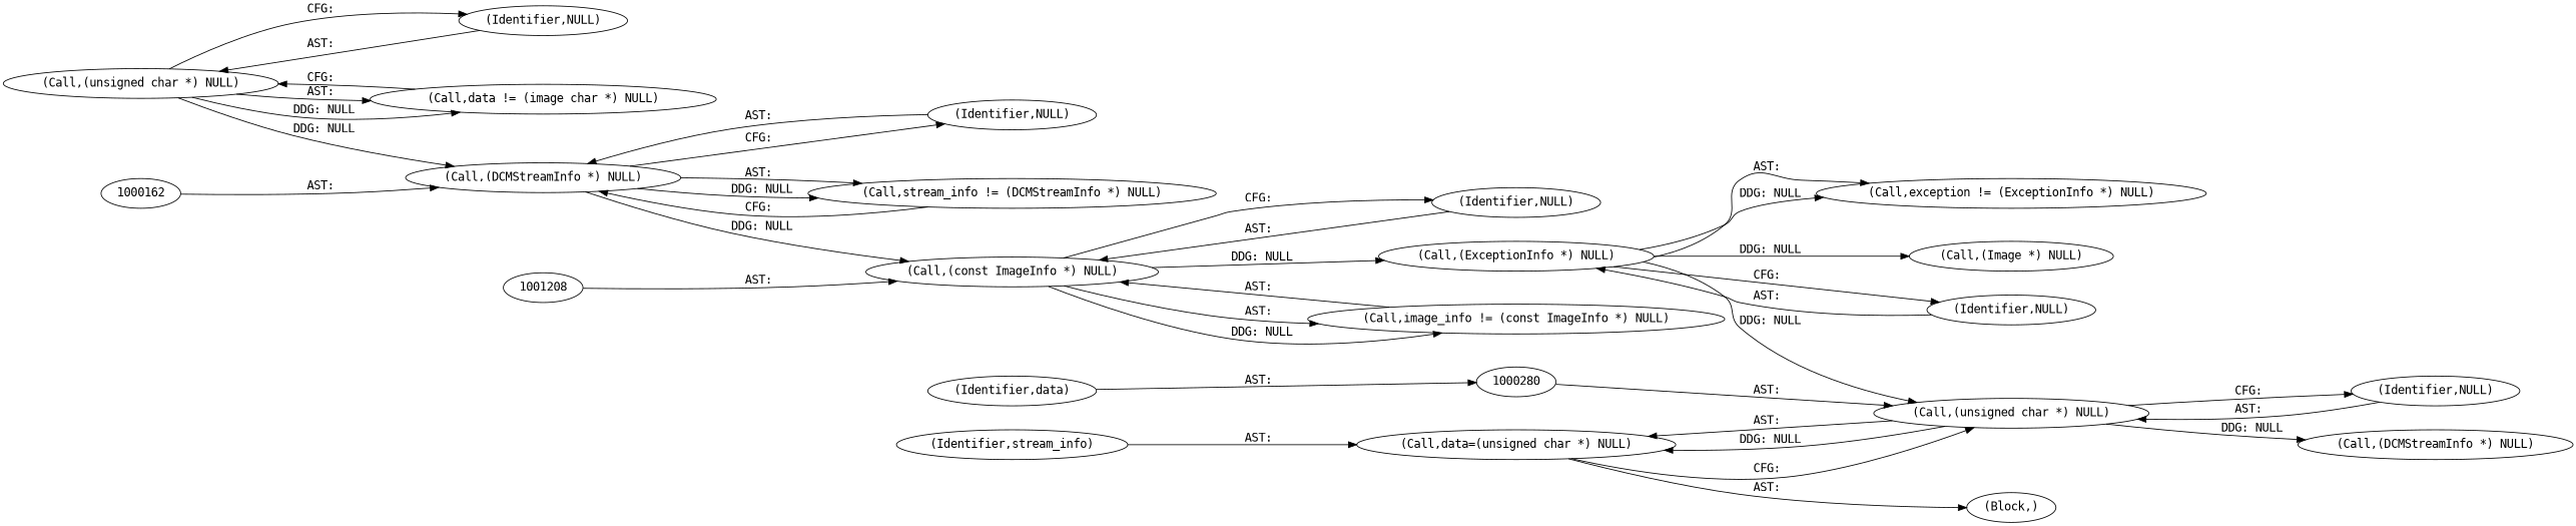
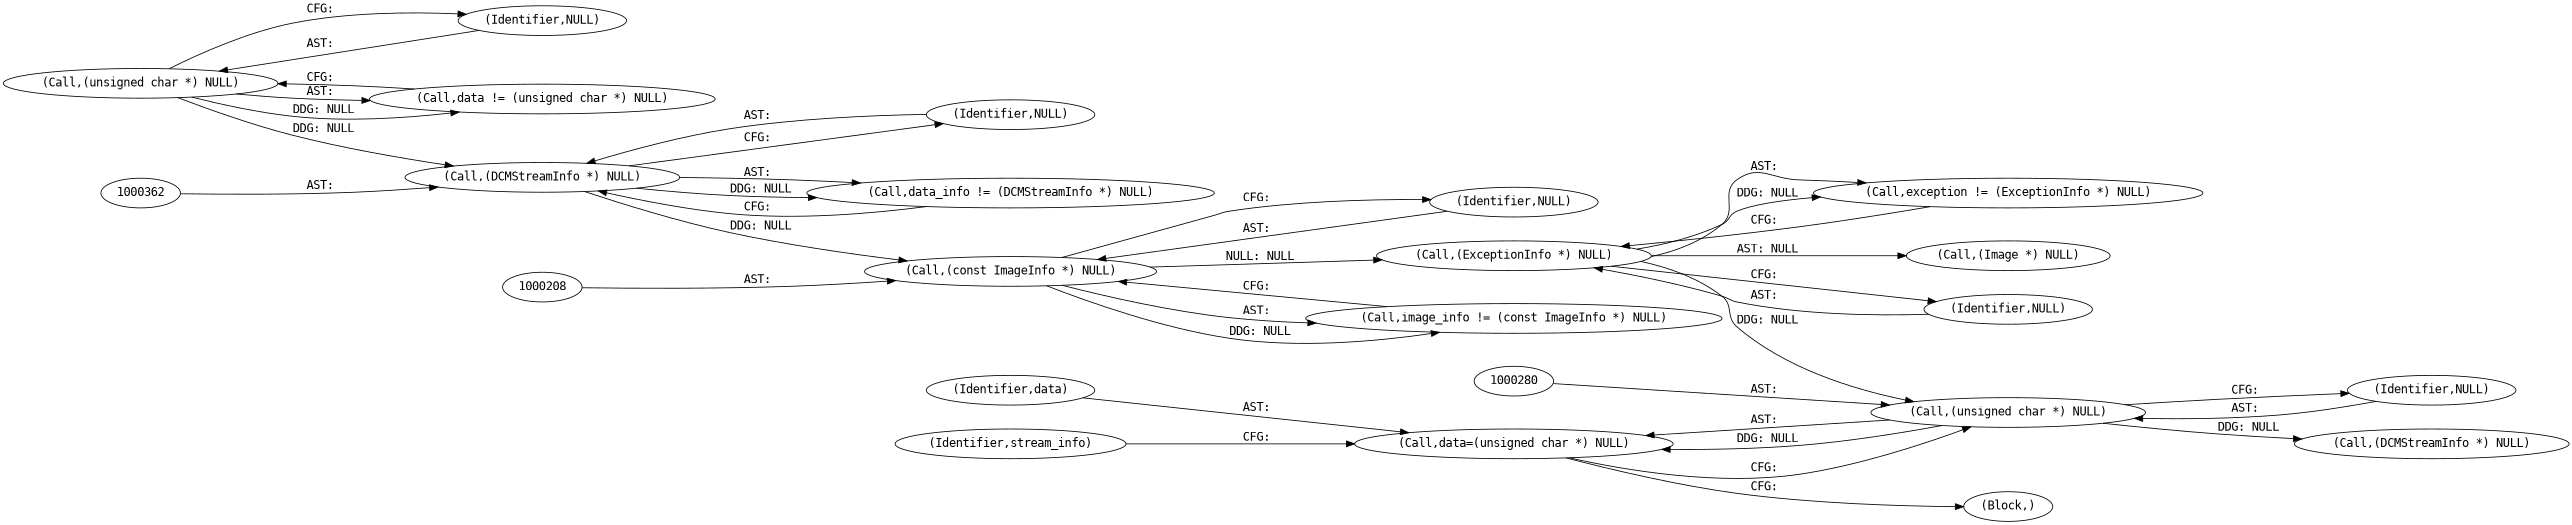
  digraph {
    fontname="DejaVu Sans Mono"
    rankdir=LR
    node [fontname="DejaVu Sans Mono"]
    edge [fontname="DejaVu Sans Mono"]
    n1 [label="(Call,data=(unsigned char *) NULL)"]
    n2 [label="(Call,(unsigned char *) NULL)"]
    n3 [label="(Block,)"]
    n4 [label="(Identifier,NULL)"]
    n5 [label="(Call,(DCMStreamInfo *) NULL)"]
    n6 [label="(Call,(ExceptionInfo *) NULL)"]
    n7 [label="(Identifier,NULL)"]
    n8 [label="(Call,exception != (ExceptionInfo *) NULL)"]
    n9 [label="(Call,(Image *) NULL)"]
    n10 [label="(Call,(const ImageInfo *) NULL)"]
    n11 [label="(Call,image_info != (const ImageInfo *) NULL)"]
    n12 [label="(Identifier,NULL)"]
    n13 [label="(Call,(DCMStreamInfo *) NULL)"]
-   n14 [label="(Call,stream_info != (DCMStreamInfo *) NULL)"]
+   n14 [label="(Call,data_info != (DCMStreamInfo *) NULL)"]
    n15 [label="(Identifier,NULL)"]
    n16 [label="(Call,(unsigned char *) NULL)"]
    n17 [label="(Identifier,NULL)"]
-   n18 [label="(Call,data != (image char *) NULL)"]
+   n18 [label="(Call,data != (unsigned char *) NULL)"]
    n19 [label="(Identifier,stream_info)"]
    n20 [label="(Identifier,data)"]
    1000280
-   1000208 [label=1001208]
-   1000162
+   1000208
+   1000162 [label=1000362]
    n1 -> n2 [label="CFG: "]
-   n1 -> n3 [label="AST: "]
+   n1 -> n3 [label="CFG: "]
    n2 -> n1 [label="AST: "]
    n2 -> n1 [label="DDG: NULL"]
    n2 -> n4 [label="CFG: "]
    n2 -> n5 [label="DDG: NULL"]
    n4 -> n2 [label="AST: "]
    n6 -> n2 [label="DDG: NULL"]
    n6 -> n7 [label="CFG: "]
    n6 -> n8 [label="AST: "]
    n6 -> n8 [label="DDG: NULL"]
-   n6 -> n9 [label="DDG: NULL"]
+   n6 -> n9 [label="AST: NULL"]
    n7 -> n6 [label="AST: "]
-   n10 -> n6 [label="DDG: NULL"]
+   n8 -> n6 [label="CFG: "]
+   n10 -> n6 [label="NULL: NULL"]
    n10 -> n11 [label="AST: "]
    n10 -> n11 [label="DDG: NULL"]
    n10 -> n12 [label="CFG: "]
-   n11 -> n10 [label="AST: "]
+   n11 -> n10 [label="CFG: "]
    n12 -> n10 [label="AST: "]
    n13 -> n10 [label="DDG: NULL"]
    n13 -> n14 [label="AST: "]
    n13 -> n14 [label="DDG: NULL"]
    n13 -> n15 [label="CFG: "]
    n14 -> n13 [label="CFG: "]
    n15 -> n13 [label="AST: "]
    n16 -> n13 [label="DDG: NULL"]
    n16 -> n17 [label="CFG: "]
    n16 -> n18 [label="AST: "]
    n16 -> n18 [label="DDG: NULL"]
    n17 -> n16 [label="AST: "]
    n18 -> n16 [label="CFG: "]
-   n19 -> n1 [label="AST: "]
-   n20 -> 1000280 [label="AST: "]
+   n19 -> n1 [label="CFG: "]
+   n20 -> n1 [label="AST: "]
    1000280 -> n2 [label="AST: "]
    1000208 -> n10 [label="AST: "]
    1000162 -> n13 [label="AST: "]
  }
